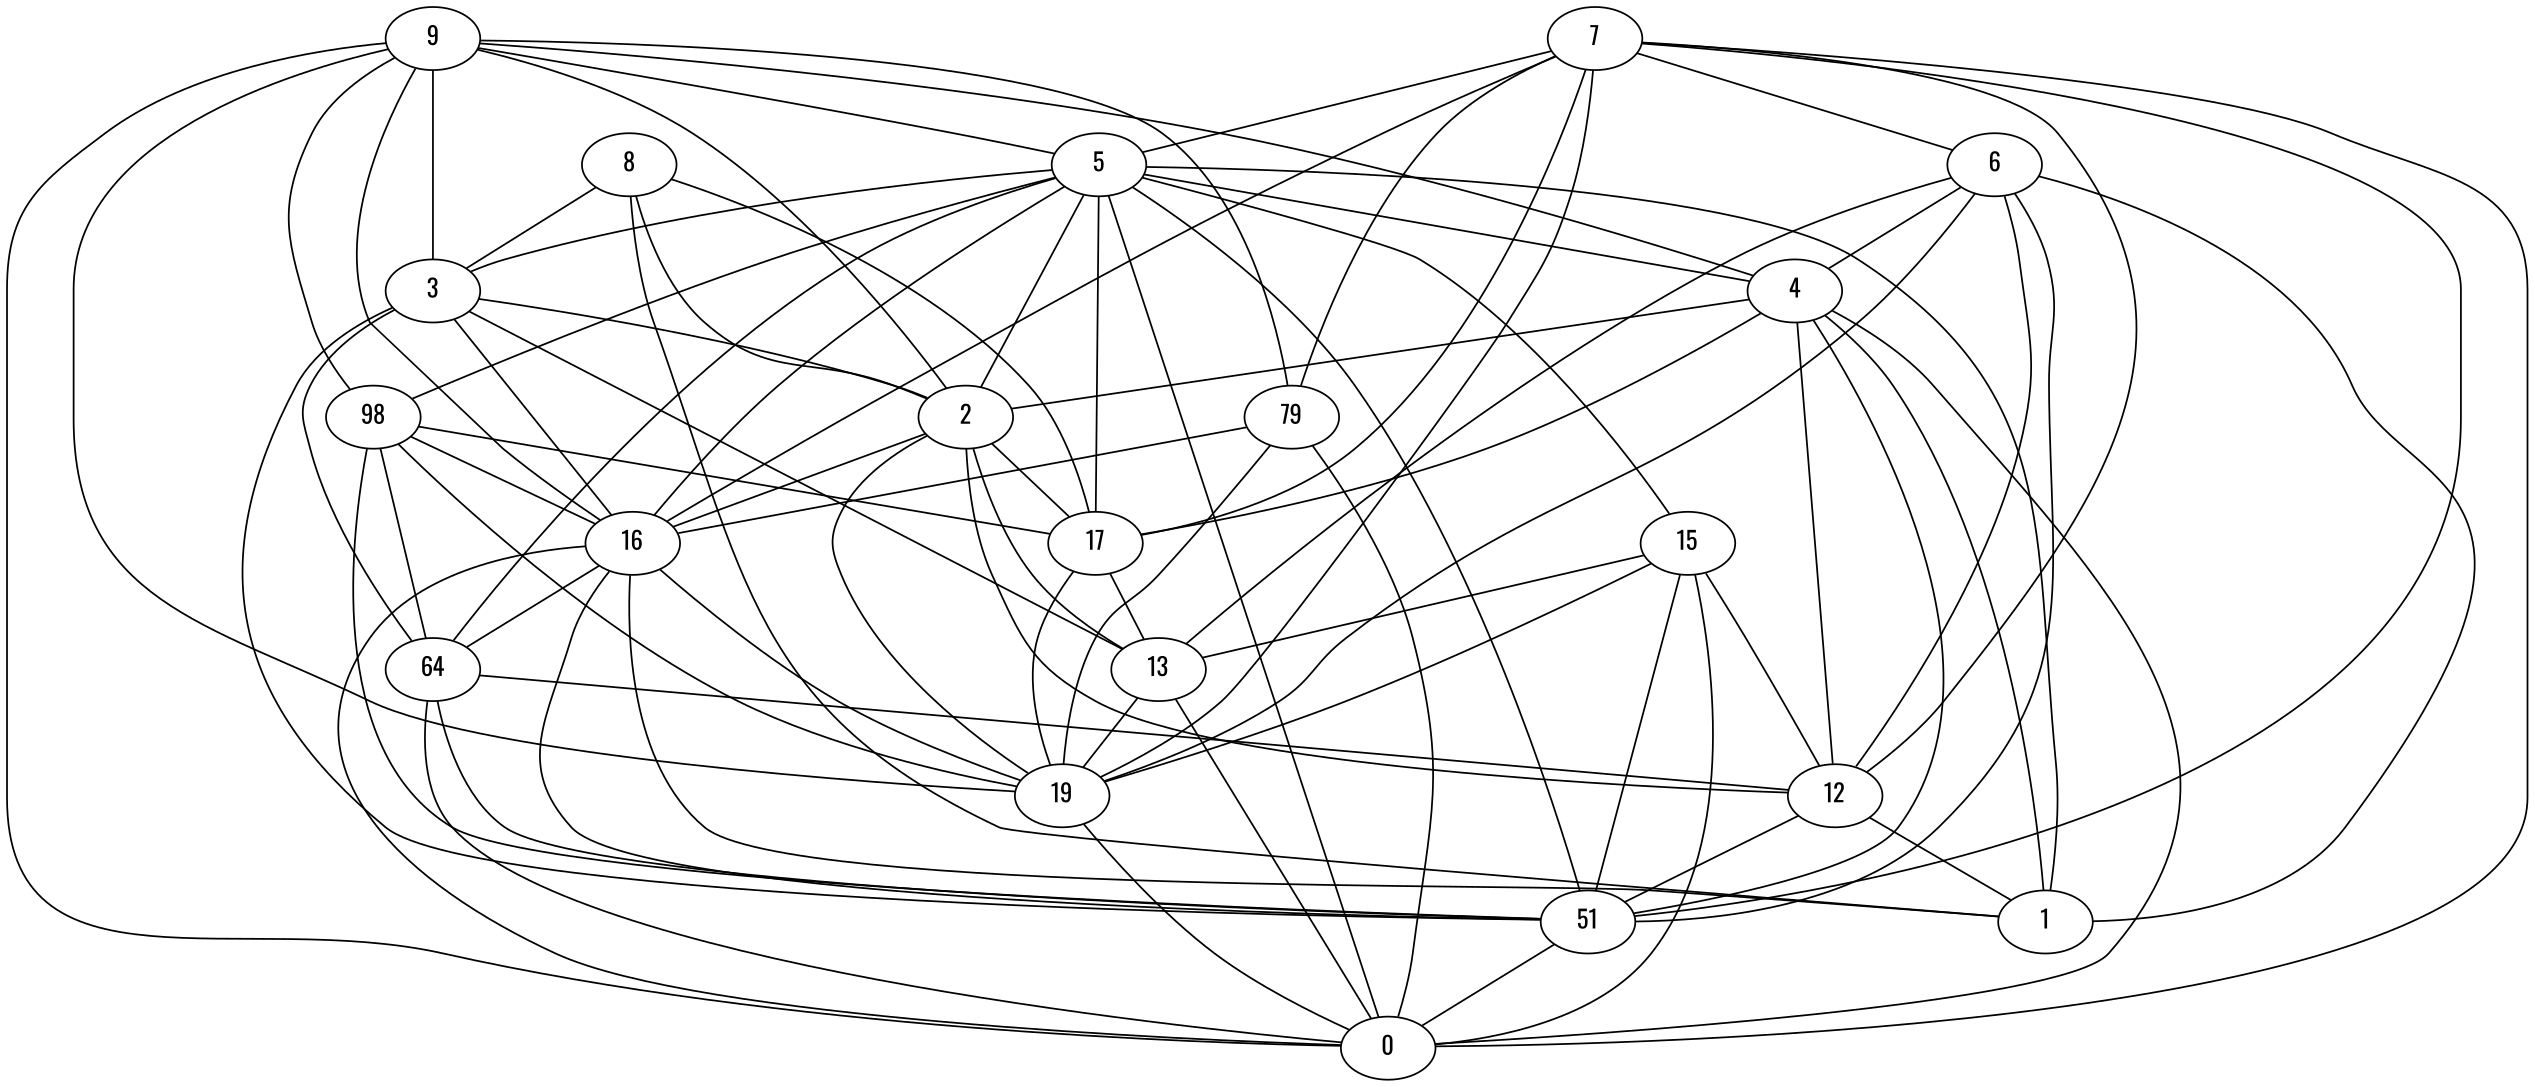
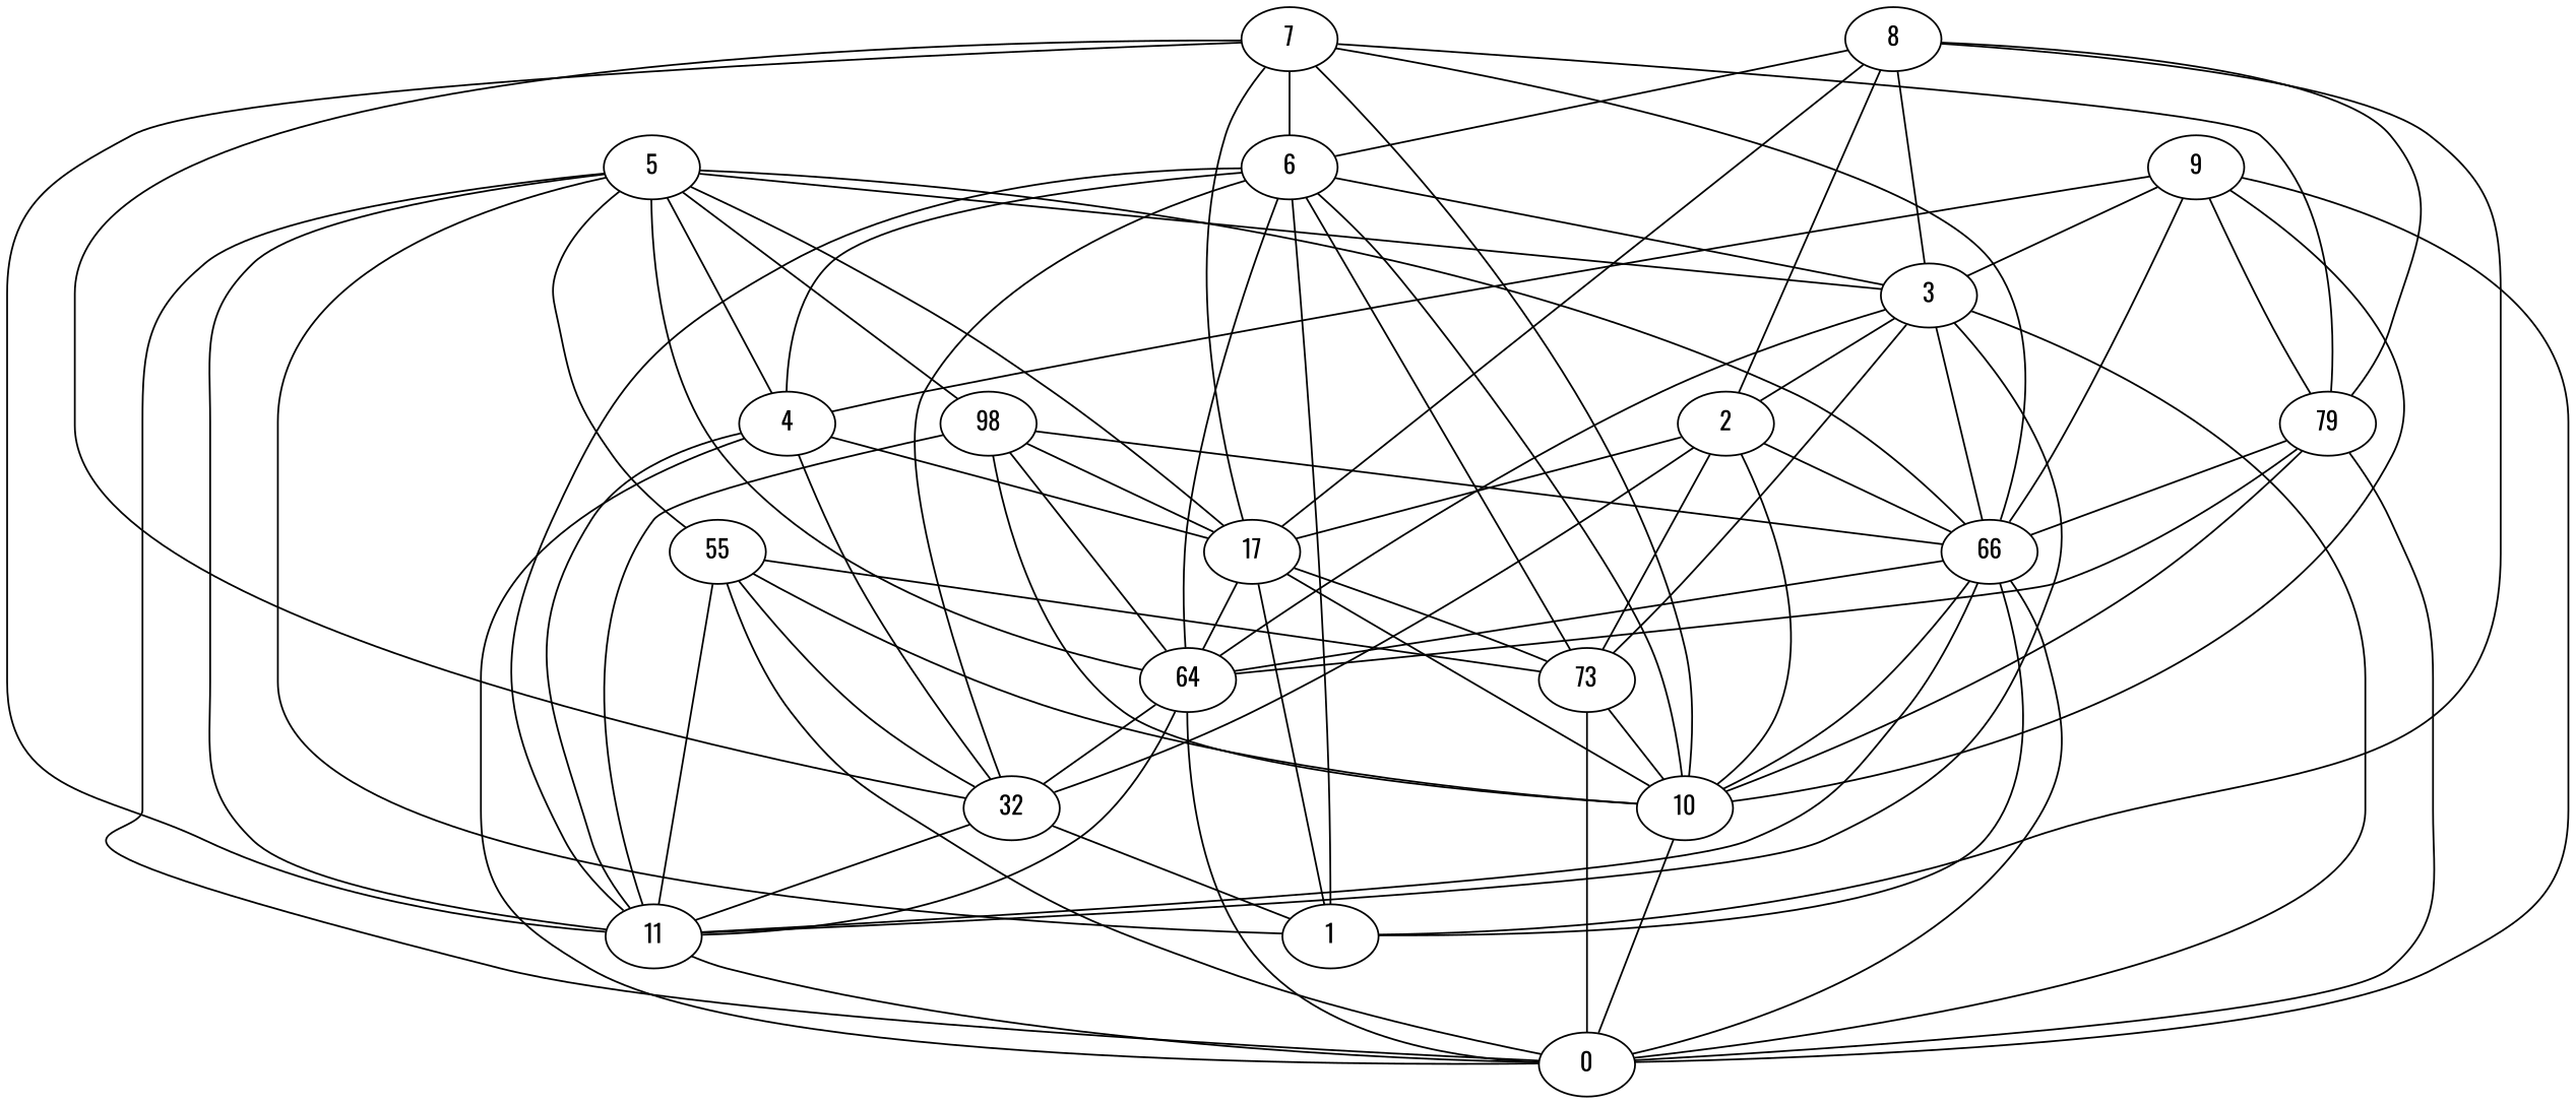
  digraph {
    fontname=Oswald
    node [fontname=Oswald]
    edge [color=black dir=none fontname=Oswald]
    7
-   10 [label=19]
+   10
    5
-   11 [label=51]
+   11
    17
-   12
-   16
+   12 [label=32]
+   16 [label=66]
    n8 [label=79]
    6
    0
    1
    n12 [label=64]
    2
    3
-   15
+   15 [label=55]
    n16 [label=98]
    4
-   13
+   13 [label=73]
    8
    9
    subgraph sub_1 {
      7
      10
      5
      11
      17
      12
      16
      n8
      6
      0
      1
      n12
      2
      3
      15
      n16
      4
      13
      8
      9
    }
    7 -> 10
-   7 -> 5
    7 -> 11
    7 -> 17
    7 -> 12
    7 -> 16
    7 -> n8
    7 -> 6
    10 -> 0
    5 -> 11
    5 -> 17
    5 -> 16
    5 -> 0
    5 -> 1
    5 -> n12
-   5 -> 2
    5 -> 3
    5 -> 15
    5 -> n16
    5 -> 4
    11 -> 0
    17 -> 10
-   4 -> 1
+   17 -> 1
+   17 -> n12
    17 -> 13
    12 -> 11
    12 -> 1
    16 -> 10
    16 -> 11
    16 -> 0
    16 -> 1
    16 -> n12
    n8 -> 10
    n8 -> 16
    n8 -> 0
+   n8 -> n12
    6 -> 10
    6 -> 11
    6 -> 12
    6 -> 1
+   6 -> n12
+   6 -> 3
    6 -> 4
    6 -> 13
    n12 -> 11
    n12 -> 12
    n12 -> 0
    2 -> 10
    2 -> 17
    2 -> 12
    2 -> 16
    2 -> 13
    3 -> 11
    3 -> 16
-   7 -> 0
+   3 -> 0
    3 -> n12
    3 -> 2
    3 -> 13
    15 -> 10
    15 -> 11
    15 -> 12
    15 -> 0
    15 -> 13
    n16 -> 10
    n16 -> 11
    n16 -> 17
    n16 -> 16
    n16 -> n12
    4 -> 11
    4 -> 17
    4 -> 12
    4 -> 0
-   4 -> 2
    13 -> 10
    13 -> 0
    8 -> 17
+   8 -> n8
+   8 -> 6
    8 -> 1
    8 -> 2
    8 -> 3
    9 -> 10
-   9 -> 5
    9 -> 16
    9 -> n8
    9 -> 0
-   9 -> 2
    9 -> 3
-   9 -> n16
    9 -> 4
  }
